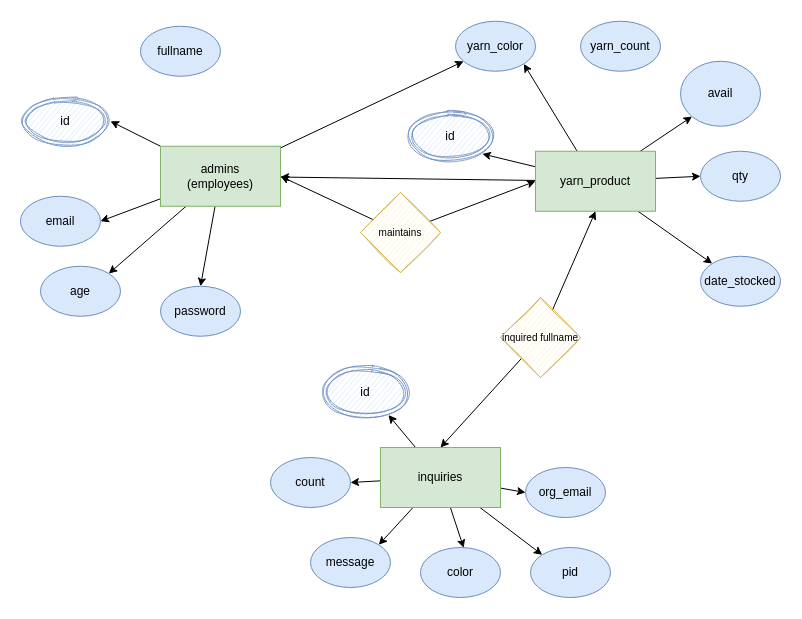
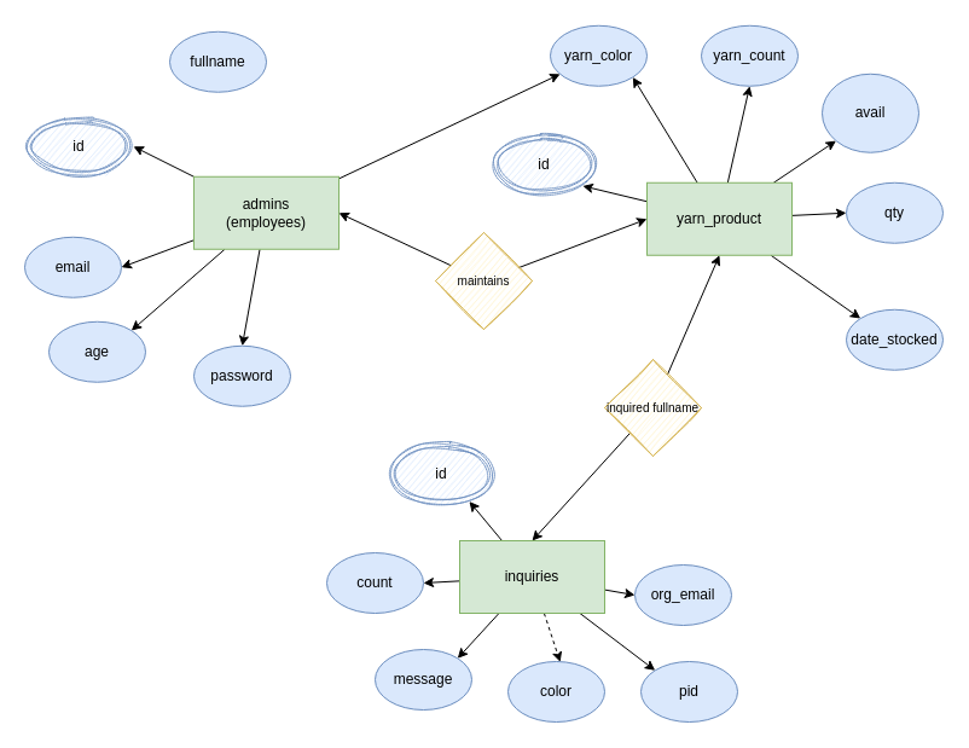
  <mxCell id="0" />
  <mxCell id="1" parent="0" />
  <mxCell id="2" style="edgeStyle=none;rounded=0;orthogonalLoop=1;jettySize=auto;html=1;" edge="1" parent="1" source="7" target="30"><mxGeometry relative="1" as="geometry" /></mxCell>
  <mxCell id="3" style="edgeStyle=none;rounded=0;orthogonalLoop=1;jettySize=auto;html=1;entryX=1;entryY=0.5;entryDx=0;entryDy=0;" edge="1" parent="1" source="7" target="12"><mxGeometry relative="1" as="geometry" /></mxCell>
  <mxCell id="4" style="edgeStyle=none;rounded=0;orthogonalLoop=1;jettySize=auto;html=1;entryX=1;entryY=0.5;entryDx=0;entryDy=0;" edge="1" parent="1" source="7" target="8"><mxGeometry relative="1" as="geometry" /></mxCell>
  <mxCell id="5" style="edgeStyle=none;rounded=0;orthogonalLoop=1;jettySize=auto;html=1;entryX=1;entryY=0;entryDx=0;entryDy=0;" edge="1" parent="1" source="7" target="10"><mxGeometry relative="1" as="geometry" /></mxCell>
  <mxCell id="6" style="edgeStyle=none;rounded=0;orthogonalLoop=1;jettySize=auto;html=1;entryX=0.5;entryY=0;entryDx=0;entryDy=0;" edge="1" parent="1" source="7" target="9"><mxGeometry relative="1" as="geometry" /></mxCell>
  <mxCell id="7" value="admins &lt;br&gt;(employees)" style="rounded=0;whiteSpace=wrap;html=1;fillColor=#d5e8d4;strokeColor=#82b366;" vertex="1" parent="1"><mxGeometry x="160" y="145.75" width="120" height="60" as="geometry" /></mxCell>
  <mxCell id="8" value="email" style="ellipse;whiteSpace=wrap;html=1;fillColor=#dae8fc;strokeColor=#6c8ebf;" vertex="1" parent="1"><mxGeometry y="195.75" width="80" height="50" as="geometry" x="20" /></mxCell>
  <mxCell id="9" value="password" style="ellipse;whiteSpace=wrap;html=1;fillColor=#dae8fc;strokeColor=#6c8ebf;" vertex="1" parent="1"><mxGeometry x="160" y="285.75" width="80" height="50" as="geometry" /></mxCell>
  <mxCell id="10" value="age" style="ellipse;whiteSpace=wrap;html=1;fillColor=#dae8fc;strokeColor=#6c8ebf;" vertex="1" parent="1"><mxGeometry x="40" y="265.75" width="80" height="50" as="geometry" /></mxCell>
  <mxCell id="11" value="fullname" style="ellipse;whiteSpace=wrap;html=1;fillColor=#dae8fc;strokeColor=#6c8ebf;" vertex="1" parent="1"><mxGeometry x="140" y="25.75" width="80" height="50" as="geometry" /></mxCell>
  <mxCell id="12" value="id" style="ellipse;shape=doubleEllipse;whiteSpace=wrap;html=1;dashed=1;dashPattern=1 1;sketch=1;fillColor=#dae8fc;strokeColor=#6c8ebf;" vertex="1" parent="1"><mxGeometry y="95.75" width="90" height="50" as="geometry" x="20" /></mxCell>
  <mxCell id="13" style="edgeStyle=none;rounded=0;orthogonalLoop=1;jettySize=auto;html=1;entryX=1;entryY=1;entryDx=0;entryDy=0;" edge="1" parent="1" source="19" target="32"><mxGeometry relative="1" as="geometry" /></mxCell>
  <mxCell id="14" style="edgeStyle=none;rounded=0;orthogonalLoop=1;jettySize=auto;html=1;entryX=1;entryY=1;entryDx=0;entryDy=0;" edge="1" parent="1" source="19" target="30"><mxGeometry relative="1" as="geometry" /></mxCell>
- <mxCell id="15" style="edgeStyle=none;rounded=0;orthogonalLoop=1;jettySize=auto;html=1;" edge="1" parent="1" source="19" target="7"><mxGeometry relative="1" as="geometry" /></mxCell>
+ <mxCell id="15" style="edgeStyle=none;rounded=0;orthogonalLoop=1;jettySize=auto;html=1;entryX=0.5;entryY=1;entryDx=0;entryDy=0;" edge="1" parent="1" source="19" target="31"><mxGeometry relative="1" as="geometry" /></mxCell>
  <mxCell id="16" style="edgeStyle=none;rounded=0;orthogonalLoop=1;jettySize=auto;html=1;entryX=0;entryY=1;entryDx=0;entryDy=0;" edge="1" parent="1" source="19" target="33"><mxGeometry relative="1" as="geometry" /></mxCell>
  <mxCell id="17" style="edgeStyle=none;rounded=0;orthogonalLoop=1;jettySize=auto;html=1;entryX=0;entryY=0.5;entryDx=0;entryDy=0;" edge="1" parent="1" source="19" target="34"><mxGeometry relative="1" as="geometry" /></mxCell>
  <mxCell id="18" style="edgeStyle=none;rounded=0;orthogonalLoop=1;jettySize=auto;html=1;entryX=0;entryY=0;entryDx=0;entryDy=0;" edge="1" parent="1" source="19" target="35"><mxGeometry relative="1" as="geometry" /></mxCell>
  <mxCell id="19" value="yarn_product" style="rounded=0;whiteSpace=wrap;html=1;fillColor=#d5e8d4;strokeColor=#82b366;" vertex="1" parent="1"><mxGeometry x="535" y="150.75" width="120" height="60" as="geometry" /></mxCell>
  <mxCell id="20" style="edgeStyle=none;rounded=0;orthogonalLoop=1;jettySize=auto;html=1;entryX=1;entryY=0;entryDx=0;entryDy=0;" edge="1" parent="1" source="26" target="36"><mxGeometry relative="1" as="geometry" /></mxCell>
- <mxCell id="21" style="edgeStyle=none;rounded=0;orthogonalLoop=1;jettySize=auto;html=1;entryX=0.54;entryY=0.008;entryDx=0;entryDy=0;entryPerimeter=0;" edge="1" parent="1" source="26" target="37"><mxGeometry relative="1" as="geometry" /></mxCell>
+ <mxCell id="21" style="edgeStyle=none;rounded=0;orthogonalLoop=1;jettySize=auto;html=1;entryX=0.54;entryY=0.008;entryDx=0;entryDy=0;entryPerimeter=0;dashed=1;" edge="1" parent="1" source="26" target="37"><mxGeometry relative="1" as="geometry" /></mxCell>
  <mxCell id="22" style="edgeStyle=none;rounded=0;orthogonalLoop=1;jettySize=auto;html=1;entryX=1;entryY=0.5;entryDx=0;entryDy=0;" edge="1" parent="1" source="26" target="38"><mxGeometry relative="1" as="geometry" /></mxCell>
  <mxCell id="23" style="edgeStyle=none;rounded=0;orthogonalLoop=1;jettySize=auto;html=1;entryX=0;entryY=0.5;entryDx=0;entryDy=0;" edge="1" parent="1" source="26" target="40"><mxGeometry relative="1" as="geometry" /></mxCell>
  <mxCell id="24" style="edgeStyle=none;rounded=0;orthogonalLoop=1;jettySize=auto;html=1;entryX=0.755;entryY=0.95;entryDx=0;entryDy=0;entryPerimeter=0;" edge="1" parent="1" source="26" target="41"><mxGeometry relative="1" as="geometry" /></mxCell>
  <mxCell id="25" style="edgeStyle=none;rounded=0;orthogonalLoop=1;jettySize=auto;html=1;entryX=0;entryY=0;entryDx=0;entryDy=0;" edge="1" parent="1" source="26" target="39"><mxGeometry relative="1" as="geometry" /></mxCell>
  <mxCell id="26" value="inquiries" style="rounded=0;whiteSpace=wrap;html=1;fillColor=#d5e8d4;strokeColor=#82b366;" vertex="1" parent="1"><mxGeometry x="380" y="447" width="120" height="60" as="geometry" /></mxCell>
  <mxCell id="27" style="edgeStyle=none;rounded=0;orthogonalLoop=1;jettySize=auto;html=1;entryX=0.5;entryY=0;entryDx=0;entryDy=0;" edge="1" parent="1" source="29" target="26"><mxGeometry relative="1" as="geometry" /></mxCell>
  <mxCell id="28" style="edgeStyle=none;rounded=0;orthogonalLoop=1;jettySize=auto;html=1;entryX=0.5;entryY=1;entryDx=0;entryDy=0;" edge="1" parent="1" source="29" target="19"><mxGeometry relative="1" as="geometry" /></mxCell>
  <mxCell id="29" value="&lt;font style=&quot;font-size: 10px&quot;&gt;inquired fullname&lt;/font&gt;" style="rhombus;whiteSpace=wrap;html=1;sketch=1;fillColor=#fff2cc;strokeColor=#d6b656;" vertex="1" parent="1"><mxGeometry x="500" y="297" width="80" height="80" as="geometry" /></mxCell>
  <mxCell id="30" value="yarn_color" style="ellipse;whiteSpace=wrap;html=1;fillColor=#dae8fc;strokeColor=#6c8ebf;" vertex="1" parent="1"><mxGeometry x="455" y="20.75" width="80" height="50" as="geometry" /></mxCell>
  <mxCell id="31" value="yarn_count" style="ellipse;whiteSpace=wrap;html=1;fillColor=#dae8fc;strokeColor=#6c8ebf;" vertex="1" parent="1"><mxGeometry x="580" y="20.75" width="80" height="50" as="geometry" /></mxCell>
  <mxCell id="32" value="id" style="ellipse;shape=doubleEllipse;whiteSpace=wrap;html=1;dashed=1;dashPattern=1 1;sketch=1;fillColor=#dae8fc;strokeColor=#6c8ebf;" vertex="1" parent="1"><mxGeometry x="405" y="110.75" width="90" height="50" as="geometry" /></mxCell>
  <mxCell id="33" value="avail" style="ellipse;whiteSpace=wrap;html=1;fillColor=#dae8fc;strokeColor=#6c8ebf;" vertex="1" parent="1"><mxGeometry x="680" y="60.75" width="80" height="65" as="geometry" /></mxCell>
  <mxCell id="34" value="qty" style="ellipse;whiteSpace=wrap;html=1;fillColor=#dae8fc;strokeColor=#6c8ebf;" vertex="1" parent="1"><mxGeometry x="700" y="150.75" width="80" height="50" as="geometry" /></mxCell>
  <mxCell id="35" value="date_stocked" style="ellipse;whiteSpace=wrap;html=1;fillColor=#dae8fc;strokeColor=#6c8ebf;" vertex="1" parent="1"><mxGeometry x="700" y="255.75" width="80" height="50" as="geometry" /></mxCell>
  <mxCell id="36" value="message" style="ellipse;whiteSpace=wrap;html=1;fillColor=#dae8fc;strokeColor=#6c8ebf;" vertex="1" parent="1"><mxGeometry x="310" y="537" width="80" height="50" as="geometry" /></mxCell>
  <mxCell id="37" value="color" style="ellipse;whiteSpace=wrap;html=1;fillColor=#dae8fc;strokeColor=#6c8ebf;" vertex="1" parent="1"><mxGeometry x="420" y="547" width="80" height="50" as="geometry" /></mxCell>
  <mxCell id="38" value="count" style="ellipse;whiteSpace=wrap;html=1;fillColor=#dae8fc;strokeColor=#6c8ebf;" vertex="1" parent="1"><mxGeometry x="270" y="457" width="80" height="50" as="geometry" /></mxCell>
  <mxCell id="39" value="pid" style="ellipse;whiteSpace=wrap;html=1;fillColor=#dae8fc;strokeColor=#6c8ebf;" vertex="1" parent="1"><mxGeometry x="530" y="547" width="80" height="50" as="geometry" /></mxCell>
  <mxCell id="40" value="org_email" style="ellipse;whiteSpace=wrap;html=1;fillColor=#dae8fc;strokeColor=#6c8ebf;" vertex="1" parent="1"><mxGeometry x="525" y="467" width="80" height="50" as="geometry" /></mxCell>
  <mxCell id="41" value="id" style="ellipse;shape=doubleEllipse;whiteSpace=wrap;html=1;dashed=1;dashPattern=1 1;sketch=1;fillColor=#dae8fc;strokeColor=#6c8ebf;" vertex="1" parent="1"><mxGeometry x="320" y="367" width="90" height="50" as="geometry" /></mxCell>
  <mxCell id="42" style="edgeStyle=none;rounded=0;orthogonalLoop=1;jettySize=auto;html=1;entryX=0;entryY=0.5;entryDx=0;entryDy=0;" edge="1" parent="1" source="44" target="19"><mxGeometry relative="1" as="geometry" /></mxCell>
  <mxCell id="43" style="edgeStyle=none;rounded=0;orthogonalLoop=1;jettySize=auto;html=1;entryX=1;entryY=0.5;entryDx=0;entryDy=0;" edge="1" parent="1" source="44" target="7"><mxGeometry relative="1" as="geometry" /></mxCell>
  <mxCell id="44" value="&lt;span style=&quot;font-size: 10px&quot;&gt;maintains&lt;/span&gt;" style="rhombus;whiteSpace=wrap;html=1;sketch=1;fillColor=#fff2cc;strokeColor=#d6b656;" vertex="1" parent="1"><mxGeometry x="360" y="192" width="80" height="80" as="geometry" /></mxCell>
